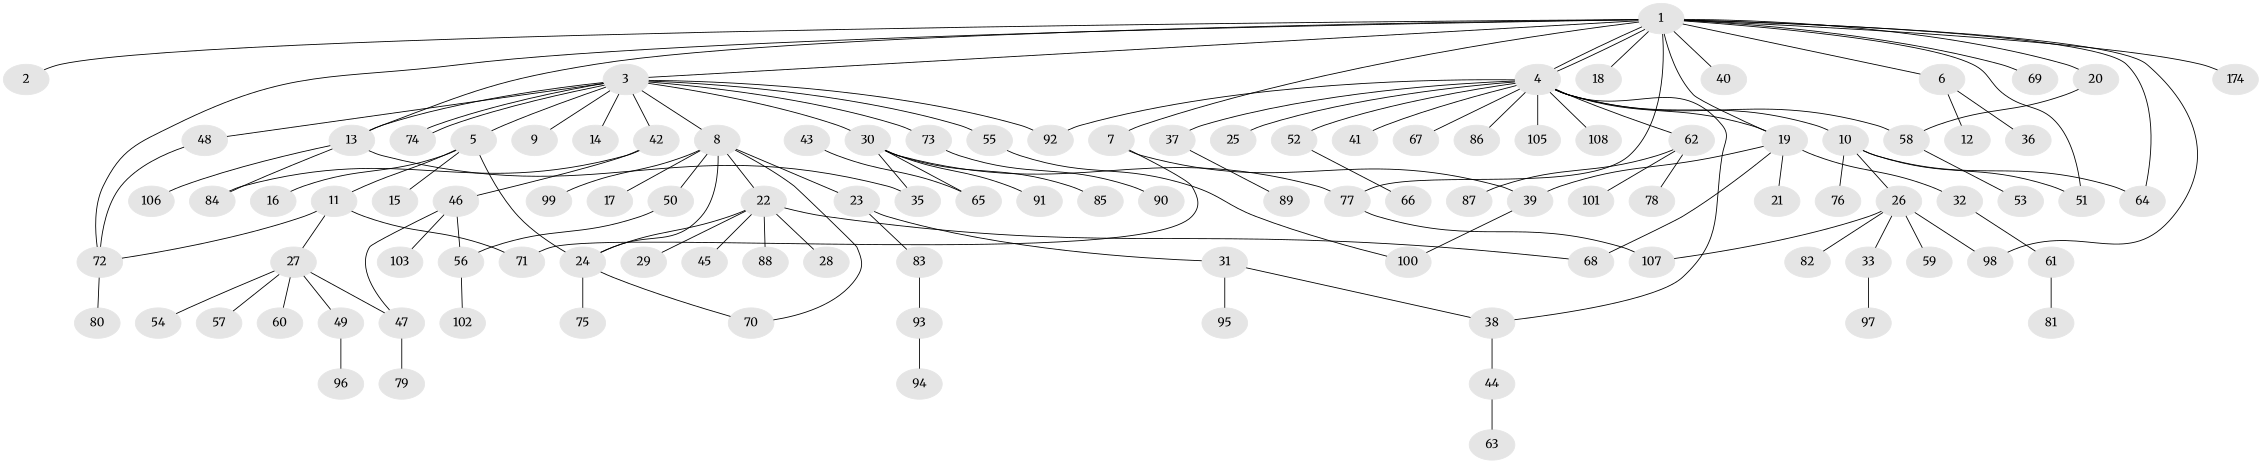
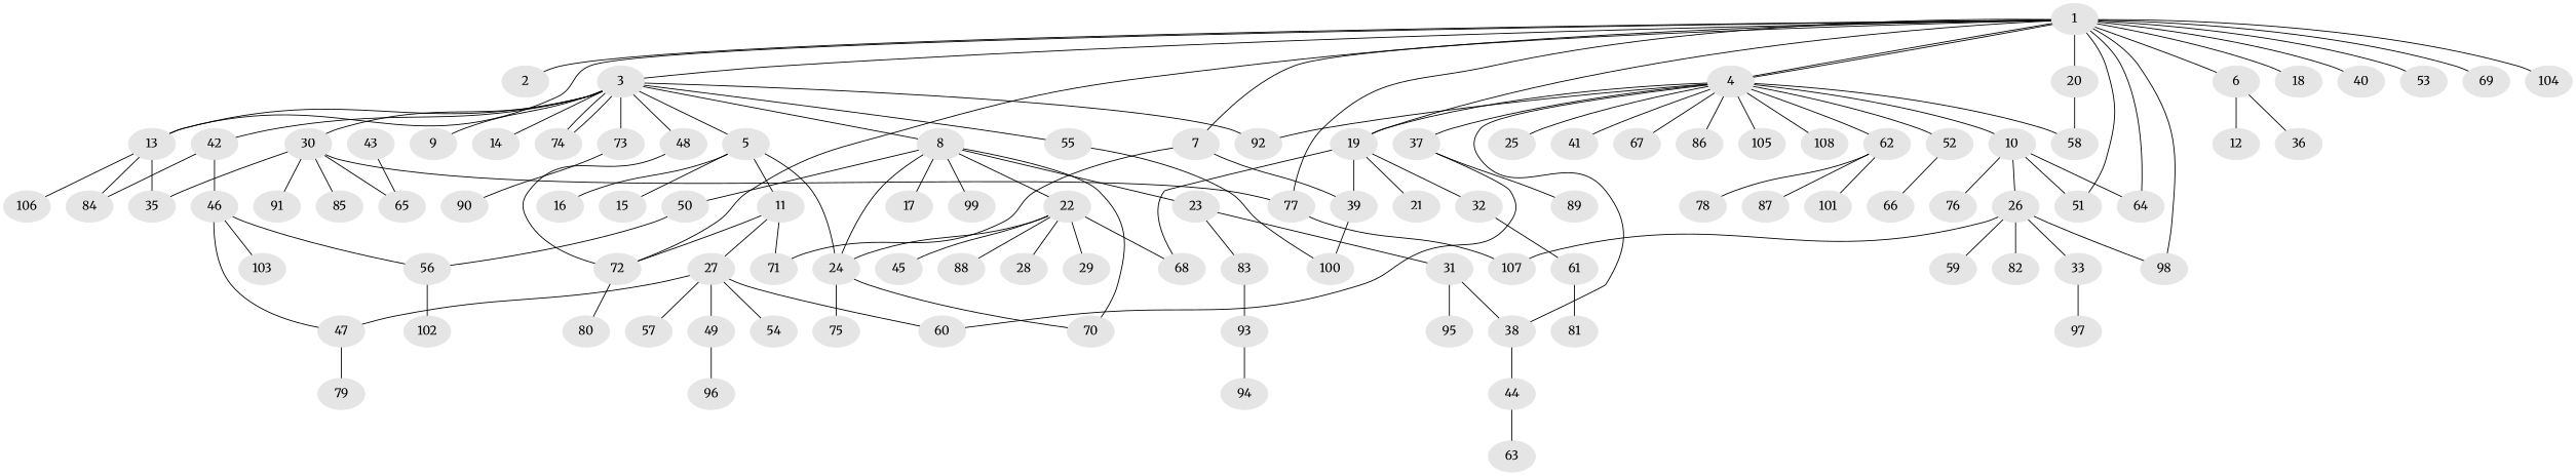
  graph {
    fontname=Merriweather
    node [color=gray90 fontname=Merriweather style=filled]
    edge [fontname=Merriweather]
    1
    2
    3
    4
    6
    7
    13
    18
    19
    20
    40
    51
    53
    64
    69
    72
    77
    98
-   104 [label=174]
+   104
    5
    8
    9
    14
    30
    42
    48
    55
    73
    74
    92
    10
    25
    37
    38
    41
    52
    58
    62
    67
    86
    105
    108
    12
    36
    71
    39
    35
    84
    106
    21
    32
    68
    80
    107
    11
    15
    16
    24
    17
    22
    23
    50
    70
    99
    65
    85
    91
    46
    100
    90
    26
    76
    60
    89
    44
    66
    78
    87
    101
    27
    75
    28
    29
    45
    88
    31
    83
    43
    56
    33
    59
    82
    47
    49
    54
    57
    61
    95
    93
    97
    79
    96
    81
    63
    103
    102
    94
    1 -- 2
    1 -- 3
    1 -- 4
    1 -- 4
    1 -- 6
    1 -- 7
    1 -- 13
    1 -- 18
    1 -- 19
    1 -- 20
    1 -- 40
    1 -- 51
-   58 -- 53
+   1 -- 53
    1 -- 64
    1 -- 69
    1 -- 72
    1 -- 77
    1 -- 98
    1 -- 104
    3 -- 13
    3 -- 5
    3 -- 8
    3 -- 9
    3 -- 14
    3 -- 30
    3 -- 42
    3 -- 48
    3 -- 55
    3 -- 73
    3 -- 74
    3 -- 74
    3 -- 92
    4 -- 19
    4 -- 92
    4 -- 10
    4 -- 25
    4 -- 37
    4 -- 38
    4 -- 41
    4 -- 52
    4 -- 58
    4 -- 62
    4 -- 67
    4 -- 86
    4 -- 105
    4 -- 108
    6 -- 12
    6 -- 36
    7 -- 71
    7 -- 39
    13 -- 35
    13 -- 84
    13 -- 106
    19 -- 39
    19 -- 21
    19 -- 32
    19 -- 68
    20 -- 58
    72 -- 80
    77 -- 107
    5 -- 11
    5 -- 15
    5 -- 16
    5 -- 24
    8 -- 24
    8 -- 17
    8 -- 22
    8 -- 23
    8 -- 50
    8 -- 70
    8 -- 99
    30 -- 77
    30 -- 35
    30 -- 65
    30 -- 85
    30 -- 91
    42 -- 84
    42 -- 46
    48 -- 72
    55 -- 100
    73 -- 90
    10 -- 51
    10 -- 64
    10 -- 26
    10 -- 76
+   37 -- 60
    37 -- 89
    38 -- 44
    52 -- 66
    62 -- 78
    62 -- 87
    62 -- 101
    39 -- 100
    32 -- 61
    11 -- 72
    11 -- 71
    11 -- 27
    24 -- 70
    24 -- 75
    22 -- 68
    22 -- 24
    22 -- 28
    22 -- 29
    22 -- 45
    22 -- 88
    23 -- 31
    23 -- 83
    50 -- 56
    46 -- 56
    46 -- 47
    46 -- 103
    26 -- 98
    26 -- 107
    26 -- 33
    26 -- 59
    26 -- 82
    44 -- 63
    27 -- 60
    27 -- 47
    27 -- 49
    27 -- 54
    27 -- 57
    31 -- 38
    31 -- 95
    83 -- 93
    43 -- 65
    56 -- 102
    33 -- 97
    47 -- 79
    49 -- 96
    61 -- 81
    93 -- 94
  }
